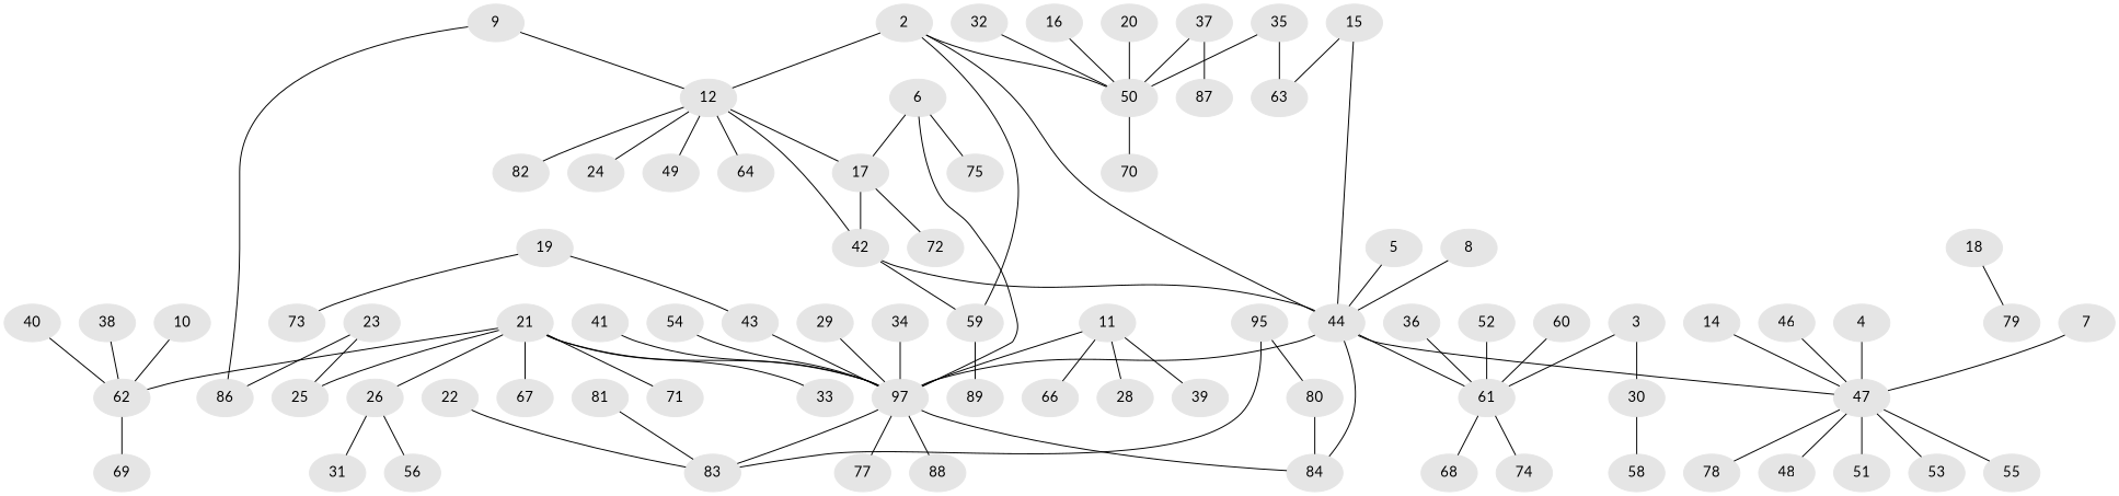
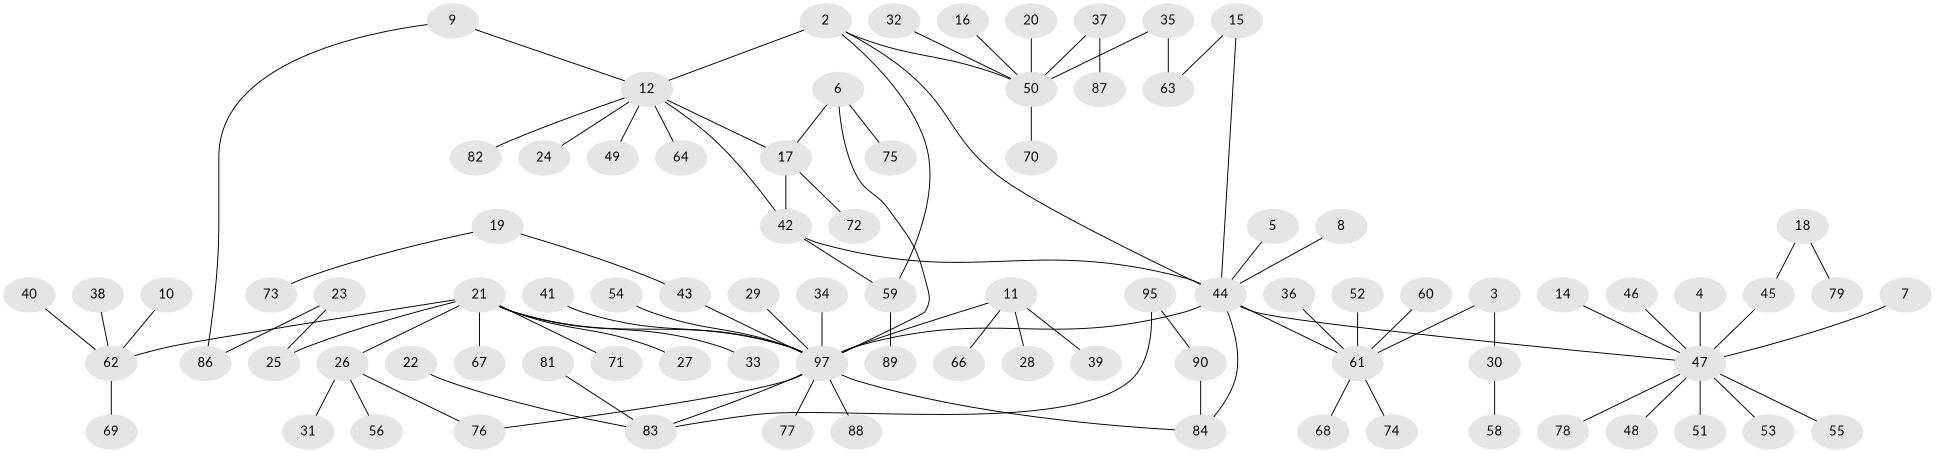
  graph {
    fontname=Lato
    node [color=gray90 fontname=Lato style=filled]
    edge [fontname=Lato weight=1.0]
    2
    12
    44
    50
    59
    n6 [label=97]
    83
+   76
    84
    77
    88
    17
    24
    42
    49
    64
    82
    61
    47
    70
    89
    3
    30
    58
    68
    74
    4
    48
    51
    53
    55
    78
    5
    6
    75
    72
    7
    8
    9
    86
    10
    62
    69
    11
    28
    39
    66
    21
    25
    26
+   27
    33
    67
    71
    14
    15
    63
    16
    18
+   45
    79
    19
    43
    73
    20
    31
    56
    22
    23
    29
    32
    34
    35
    36
    37
    87
    38
    40
    41
    46
    52
    54
    60
    n84 [label=95]
-   80
+   80 [label=90]
    81
    2 -- 12
    2 -- 44
    2 -- 50
    2 -- 59
    12 -- 17
    12 -- 24
    12 -- 42
    12 -- 49
    12 -- 64
    12 -- 82
    44 -- n6
    44 -- 84
    44 -- 61
    44 -- 47
    50 -- 70
    59 -- 89
    n6 -- 83
+   n6 -- 76
    n6 -- 84
    n6 -- 77
    n6 -- 88
    17 -- 42
    17 -- 72
    42 -- 44
    42 -- 59
    61 -- 68
    61 -- 74
    47 -- 48
    47 -- 51
    47 -- 53
    47 -- 55
    47 -- 78
    3 -- 61
    3 -- 30
    30 -- 58
    4 -- 47
    5 -- 44
    6 -- n6
    6 -- 17
    6 -- 75
    7 -- 47
    8 -- 44
    9 -- 12
    9 -- 86
    10 -- 62
    62 -- 69
    11 -- n6
    11 -- 28
    11 -- 39
    11 -- 66
    21 -- n6
    21 -- 62
    21 -- 25
    21 -- 26
+   21 -- 27
    21 -- 33
    21 -- 67
    21 -- 71
+   26 -- 76
    26 -- 31
    26 -- 56
    14 -- 47
    15 -- 44
    15 -- 63
    16 -- 50
+   18 -- 45
    18 -- 79
+   45 -- 47
    19 -- 43
    19 -- 73
    43 -- n6
    20 -- 50
    22 -- 83
    23 -- 86
    23 -- 25
    29 -- n6
    32 -- 50
    34 -- n6
    35 -- 50
    35 -- 63
    36 -- 61
    37 -- 50
    37 -- 87
    38 -- 62
    40 -- 62
    41 -- n6
    46 -- 47
    52 -- 61
    54 -- n6
    60 -- 61
    n84 -- 83
    n84 -- 80
    80 -- 84
    81 -- 83
  }
